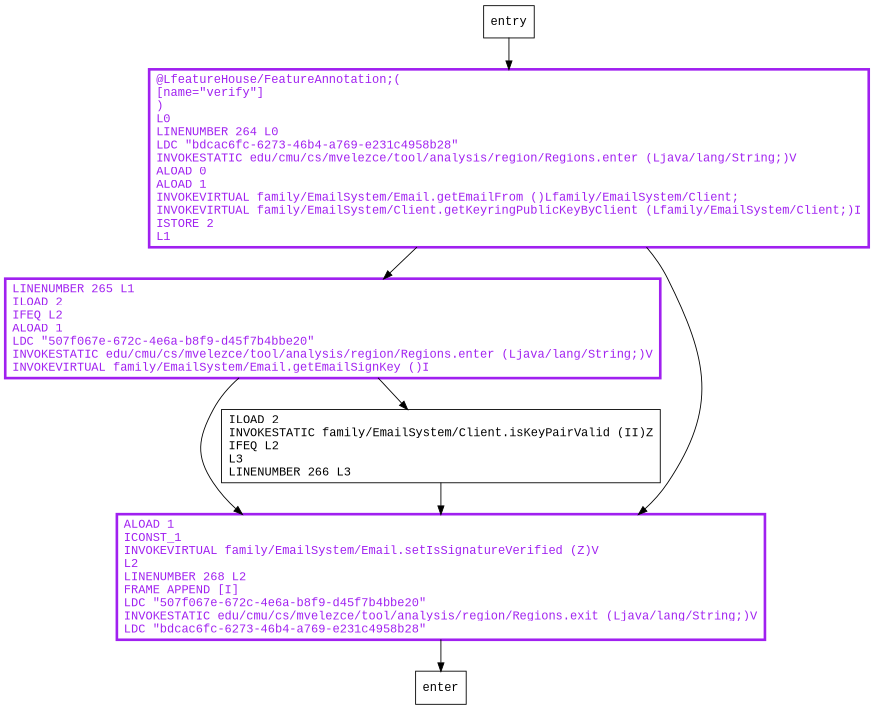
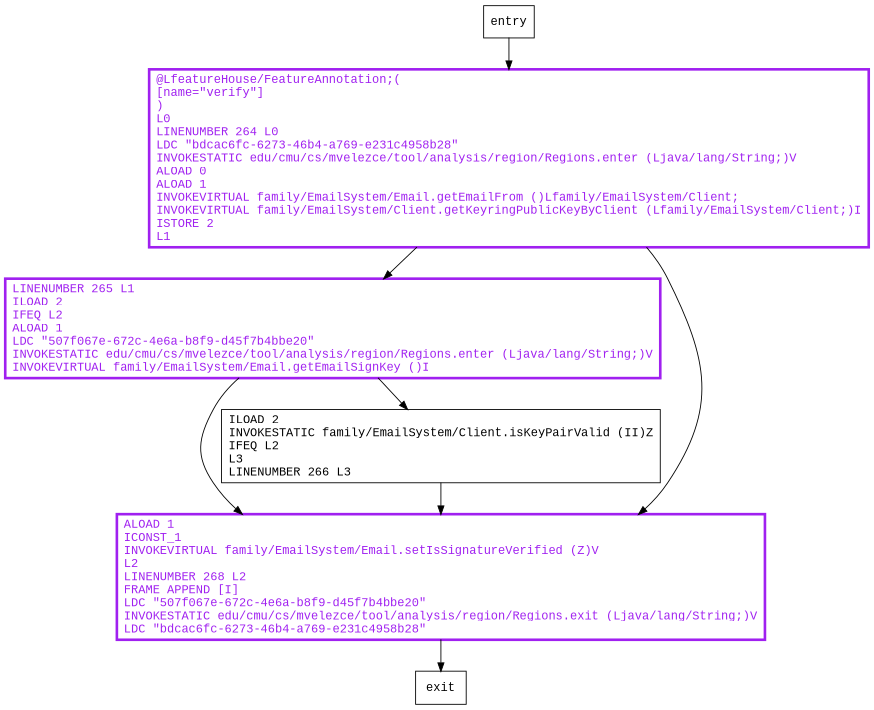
  digraph {
    fontname="Liberation Mono"
    node [shape=record fontname="Liberation Mono"]
    edge [fontname="Liberation Mono"]
    n1 [color=purple fontcolor=purple label="LINENUMBER 265 L1\lILOAD 2\lIFEQ L2\lALOAD 1\lLDC \"507f067e-672c-4e6a-b8f9-d45f7b4bbe20\"\lINVOKESTATIC edu/cmu/cs/mvelezce/tool/analysis/region/Regions.enter (Ljava/lang/String;)V\lINVOKEVIRTUAL family/EmailSystem/Email.getEmailSignKey ()I\l" penwidth=3]
    n2 [color=purple fontcolor=purple label="ALOAD 1\lICONST_1\lINVOKEVIRTUAL family/EmailSystem/Email.setIsSignatureVerified (Z)V\lL2\lLINENUMBER 268 L2\lFRAME APPEND [I]\lLDC \"507f067e-672c-4e6a-b8f9-d45f7b4bbe20\"\lINVOKESTATIC edu/cmu/cs/mvelezce/tool/analysis/region/Regions.exit (Ljava/lang/String;)V\lLDC \"bdcac6fc-6273-46b4-a769-e231c4958b28\"\l" penwidth=3]
    n3 [label="ILOAD 2\lINVOKESTATIC family/EmailSystem/Client.isKeyPairValid (II)Z\lIFEQ L2\lL3\lLINENUMBER 266 L3\l"]
    n4 [color=purple fontcolor=purple label="@LfeatureHouse/FeatureAnnotation;(\l[name=\"verify\"]\l)\lL0\lLINENUMBER 264 L0\lLDC \"bdcac6fc-6273-46b4-a769-e231c4958b28\"\lINVOKESTATIC edu/cmu/cs/mvelezce/tool/analysis/region/Regions.enter (Ljava/lang/String;)V\lALOAD 0\lALOAD 1\lINVOKEVIRTUAL family/EmailSystem/Email.getEmailFrom ()Lfamily/EmailSystem/Client;\lINVOKEVIRTUAL family/EmailSystem/Client.getKeyringPublicKeyByClient (Lfamily/EmailSystem/Client;)I\lISTORE 2\lL1\l" penwidth=3]
-   exit [label=enter]
+   exit
    entry
    n1 -> n2
    n1 -> n3
    n2 -> exit
    n3 -> n2
    n4 -> n1
    n4 -> n2
    entry -> n4
  }
